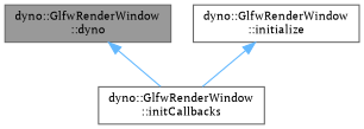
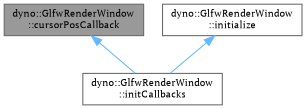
  digraph {
    fontname="PT Serif"
    rankdir=TB
    node [color=grey40 fillcolor=white fontname="PT Serif" fontsize=10 shape=box style=filled]
    edge [color=steelblue1 dir=back fontname="PT Serif" fontsize=10 labelfontname=Helvetica labelfontsize=10 style=solid]
-   n1 [color=gray40 fillcolor=grey60 fontcolor=black height=0.2 label="dyno::GlfwRenderWindow\l::dyno" width=0.4]
+   n1 [color=gray40 fillcolor=grey60 fontcolor=black height=0.2 label="dyno::GlfwRenderWindow\l::cursorPosCallback" width=0.4]
    n2 [height=0.2 label="dyno::GlfwRenderWindow\l::initCallbacks" width=0.4]
    n3 [height=0.2 label="dyno::GlfwRenderWindow\l::initialize" width=0.4]
    n1 -> n2
    n3 -> n2
  }
